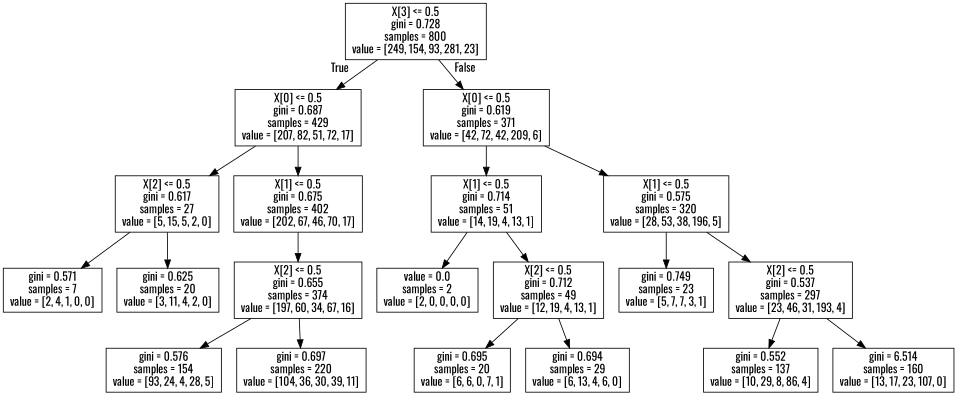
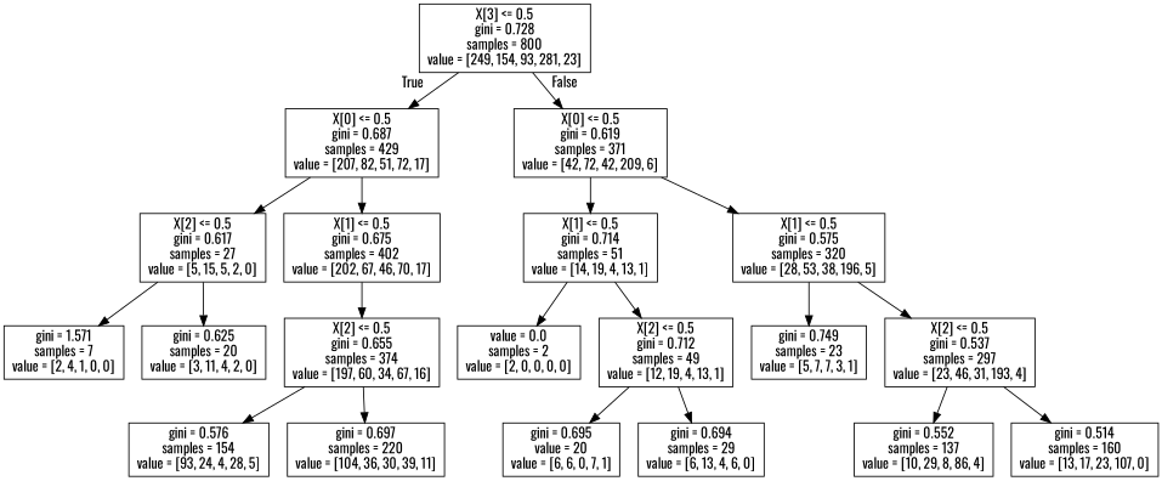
  digraph {
    fontname=Oswald
    node [fontname=Oswald shape=box]
    edge [fontname=Oswald]
    n1 [label="X[3] <= 0.5\ngini = 0.728\nsamples = 800\nvalue = [249, 154, 93, 281, 23]"]
    n2 [label="X[0] <= 0.5\ngini = 0.687\nsamples = 429\nvalue = [207, 82, 51, 72, 17]"]
    n3 [label="X[0] <= 0.5\ngini = 0.619\nsamples = 371\nvalue = [42, 72, 42, 209, 6]"]
    n4 [label="X[2] <= 0.5\ngini = 0.617\nsamples = 27\nvalue = [5, 15, 5, 2, 0]"]
    n5 [label="X[1] <= 0.5\ngini = 0.675\nsamples = 402\nvalue = [202, 67, 46, 70, 17]"]
    n6 [label="X[1] <= 0.5\ngini = 0.714\nsamples = 51\nvalue = [14, 19, 4, 13, 1]"]
    n7 [label="X[1] <= 0.5\ngini = 0.575\nsamples = 320\nvalue = [28, 53, 38, 196, 5]"]
-   n8 [label="gini = 0.571\nsamples = 7\nvalue = [2, 4, 1, 0, 0]"]
+   n8 [label="gini = 1.571\nsamples = 7\nvalue = [2, 4, 1, 0, 0]"]
    n9 [label="gini = 0.625\nsamples = 20\nvalue = [3, 11, 4, 2, 0]"]
    n10 [label="X[2] <= 0.5\ngini = 0.655\nsamples = 374\nvalue = [197, 60, 34, 67, 16]"]
    n11 [label="gini = 0.576\nsamples = 154\nvalue = [93, 24, 4, 28, 5]"]
    n12 [label="gini = 0.697\nsamples = 220\nvalue = [104, 36, 30, 39, 11]"]
    n13 [label="value = 0.0\nsamples = 2\nvalue = [2, 0, 0, 0, 0]"]
    n14 [label="X[2] <= 0.5\ngini = 0.712\nsamples = 49\nvalue = [12, 19, 4, 13, 1]"]
    n15 [label="gini = 0.749\nsamples = 23\nvalue = [5, 7, 7, 3, 1]"]
    n16 [label="X[2] <= 0.5\ngini = 0.537\nsamples = 297\nvalue = [23, 46, 31, 193, 4]"]
-   n17 [label="gini = 0.695\nsamples = 20\nvalue = [6, 6, 0, 7, 1]"]
+   n17 [label="gini = 0.695\nvalue = 20\nvalue = [6, 6, 0, 7, 1]"]
    n18 [label="gini = 0.694\nsamples = 29\nvalue = [6, 13, 4, 6, 0]"]
    n19 [label="gini = 0.552\nsamples = 137\nvalue = [10, 29, 8, 86, 4]"]
-   n20 [label="gini = 6.514\nsamples = 160\nvalue = [13, 17, 23, 107, 0]"]
+   n20 [label="gini = 0.514\nsamples = 160\nvalue = [13, 17, 23, 107, 0]"]
    n1 -> n2 [headlabel=True labelangle=45 labeldistance=2.5]
    n1 -> n3 [headlabel=False labelangle=-45 labeldistance=2.5]
    n2 -> n4
    n2 -> n5
    n3 -> n6
    n3 -> n7
    n4 -> n8
    n4 -> n9
    n5 -> n10
    n6 -> n13
    n6 -> n14
    n7 -> n15
    n7 -> n16
    n10 -> n11
    n10 -> n12
    n14 -> n17
    n14 -> n18
    n16 -> n19
    n16 -> n20
  }
